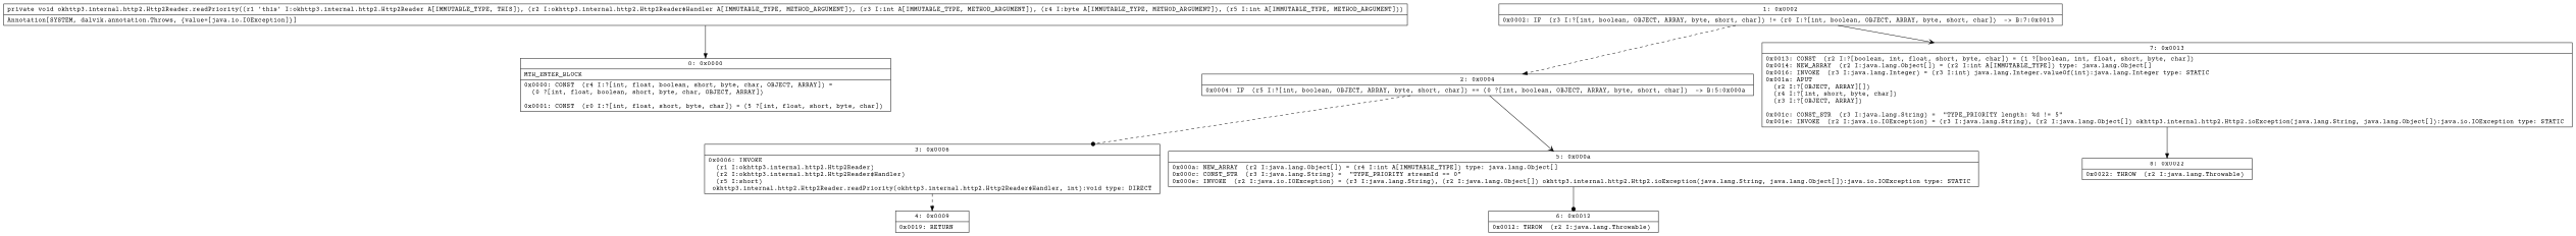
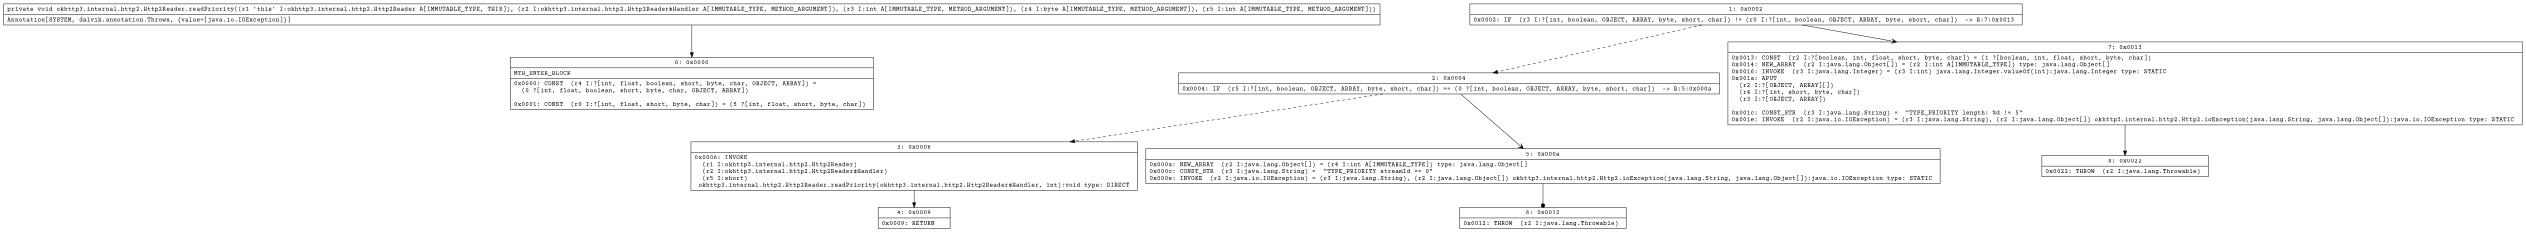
  digraph {
    fontname="Courier Prime"
    node [fontname="Courier Prime" shape=record]
    edge [arrowhead=normal fontname="Courier Prime"]
    n1 [label="{0\:\ 0x0000|MTH_ENTER_BLOCK\l|0x0000: CONST  (r4 I:?[int, float, boolean, short, byte, char, OBJECT, ARRAY]) = \l  (0 ?[int, float, boolean, short, byte, char, OBJECT, ARRAY])\l \l0x0001: CONST  (r0 I:?[int, float, short, byte, char]) = (5 ?[int, float, short, byte, char]) \l}"]
    n2 [label="{1\:\ 0x0002|0x0002: IF  (r3 I:?[int, boolean, OBJECT, ARRAY, byte, short, char]) != (r0 I:?[int, boolean, OBJECT, ARRAY, byte, short, char])  \-\> B:7:0x0013 \l}"]
    n3 [label="{2\:\ 0x0004|0x0004: IF  (r5 I:?[int, boolean, OBJECT, ARRAY, byte, short, char]) == (0 ?[int, boolean, OBJECT, ARRAY, byte, short, char])  \-\> B:5:0x000a \l}"]
    n4 [label="{7\:\ 0x0013|0x0013: CONST  (r2 I:?[boolean, int, float, short, byte, char]) = (1 ?[boolean, int, float, short, byte, char]) \l0x0014: NEW_ARRAY  (r2 I:java.lang.Object[]) = (r2 I:int A[IMMUTABLE_TYPE]) type: java.lang.Object[] \l0x0016: INVOKE  (r3 I:java.lang.Integer) = (r3 I:int) java.lang.Integer.valueOf(int):java.lang.Integer type: STATIC \l0x001a: APUT  \l  (r2 I:?[OBJECT, ARRAY][])\l  (r4 I:?[int, short, byte, char])\l  (r3 I:?[OBJECT, ARRAY])\l \l0x001c: CONST_STR  (r3 I:java.lang.String) =  \"TYPE_PRIORITY length: %d != 5\" \l0x001e: INVOKE  (r2 I:java.io.IOException) = (r3 I:java.lang.String), (r2 I:java.lang.Object[]) okhttp3.internal.http2.Http2.ioException(java.lang.String, java.lang.Object[]):java.io.IOException type: STATIC \l}"]
    n5 [label="{3\:\ 0x0006|0x0006: INVOKE  \l  (r1 I:okhttp3.internal.http2.Http2Reader)\l  (r2 I:okhttp3.internal.http2.Http2Reader$Handler)\l  (r5 I:short)\l okhttp3.internal.http2.Http2Reader.readPriority(okhttp3.internal.http2.Http2Reader$Handler, int):void type: DIRECT \l}"]
    n6 [label="{5\:\ 0x000a|0x000a: NEW_ARRAY  (r2 I:java.lang.Object[]) = (r4 I:int A[IMMUTABLE_TYPE]) type: java.lang.Object[] \l0x000c: CONST_STR  (r3 I:java.lang.String) =  \"TYPE_PRIORITY streamId == 0\" \l0x000e: INVOKE  (r2 I:java.io.IOException) = (r3 I:java.lang.String), (r2 I:java.lang.Object[]) okhttp3.internal.http2.Http2.ioException(java.lang.String, java.lang.Object[]):java.io.IOException type: STATIC \l}"]
    n7 [label="{8\:\ 0x0022|0x0022: THROW  (r2 I:java.lang.Throwable) \l}"]
-   n8 [label="{4\:\ 0x0009|0x0019: RETURN   \l}"]
+   n8 [label="{4\:\ 0x0009|0x0009: RETURN   \l}"]
    n9 [label="{6\:\ 0x0012|0x0012: THROW  (r2 I:java.lang.Throwable) \l}"]
    n10 [label="{private void okhttp3.internal.http2.Http2Reader.readPriority((r1 'this' I:okhttp3.internal.http2.Http2Reader A[IMMUTABLE_TYPE, THIS]), (r2 I:okhttp3.internal.http2.Http2Reader$Handler A[IMMUTABLE_TYPE, METHOD_ARGUMENT]), (r3 I:int A[IMMUTABLE_TYPE, METHOD_ARGUMENT]), (r4 I:byte A[IMMUTABLE_TYPE, METHOD_ARGUMENT]), (r5 I:int A[IMMUTABLE_TYPE, METHOD_ARGUMENT]))  | Annotation[SYSTEM, dalvik.annotation.Throws, \{value=[java.io.IOException]\}]\l}"]
    n2 -> n3 [style=dashed]
    n2 -> n4 [arrowhead=vee]
-   n3 -> n5 [arrowhead=dot style=dashed]
+   n3 -> n5 [style=dashed]
    n3 -> n6 [arrowhead=vee]
    n4 -> n7
-   n5 -> n8 [style=dashed]
+   n5 -> n8
    n6 -> n9 [arrowhead=dot]
    n10 -> n1
  }
